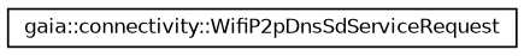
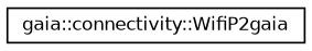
  digraph {
    rankdir=LR
-   n1 [color=black fillcolor=white fontname=Helvetica fontsize=10 height=0.2 label="gaia::connectivity::WifiP2pDnsSdServiceRequest" shape=record style=filled width=0.4]
+   n1 [color=black fillcolor=white fontname=Helvetica fontsize=10 height=0.2 label="gaia::connectivity::WifiP2gaia" shape=record style=filled width=0.4]
  }
